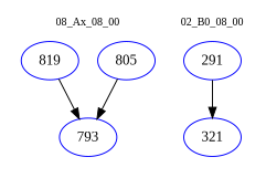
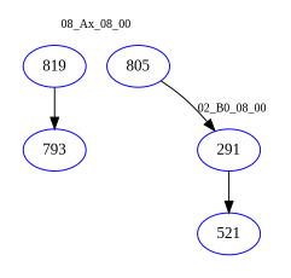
  digraph {
    fontname="Liberation Serif"
    node [color=blue fontname="Liberation Serif"]
    edge [color=black fontname="Liberation Serif"]
    n1 [label=805]
    n2 [label=793]
    n3 [label=819]
    n4 [label=291]
-   n5 [label=321]
+   n5 [label=521]
    subgraph cluster_1 {
      color=white
      fontsize=10
      label="08_Ax_08_00"
      n1
      n2
      n3
    }
    subgraph cluster_2 {
      color=white
      fontsize=10
      label="02_B0_08_00"
      n4
      n5
    }
-   n1 -> n2
+   n1 -> n4
    n3 -> n2
    n4 -> n5
  }
